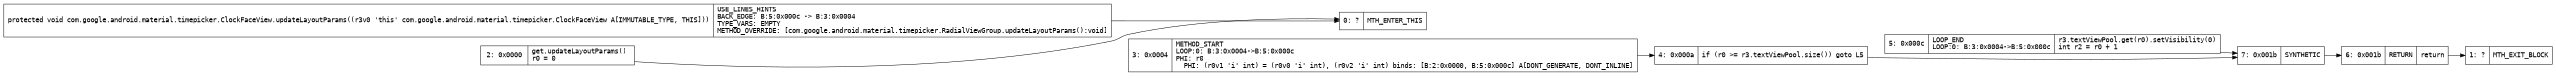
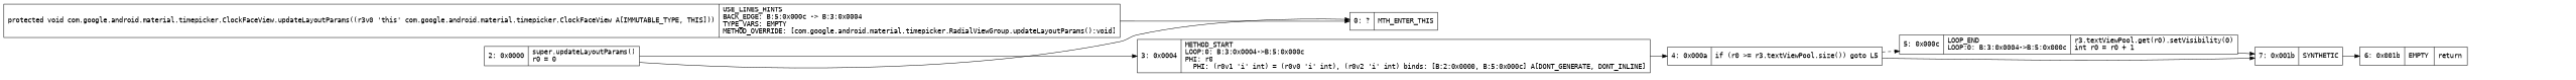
  digraph {
    fontname="DejaVu Sans Mono"
    rankdir=LR
    node [fontname="DejaVu Sans Mono" shape=record]
    edge [fontname="DejaVu Sans Mono"]
    n1 [label="{0\:\ ?|MTH_ENTER_THIS\l}"]
-   n2 [label="{2\:\ 0x0000|get.updateLayoutParams()\lr0 = 0\l}"]
+   n2 [label="{2\:\ 0x0000|super.updateLayoutParams()\lr0 = 0\l}"]
    n3 [label="{3\:\ 0x0004|METHOD_START\lLOOP:0: B:3:0x0004\-\>B:5:0x000c\lPHI: r0 \l  PHI: (r0v1 'i' int) = (r0v0 'i' int), (r0v2 'i' int) binds: [B:2:0x0000, B:5:0x000c] A[DONT_GENERATE, DONT_INLINE]\l}"]
    n4 [label="{4\:\ 0x000a|if (r0 \>= r3.textViewPool.size()) goto L5\l}"]
-   n5 [label="{5\:\ 0x000c|LOOP_END\lLOOP:0: B:3:0x0004\-\>B:5:0x000c\l|r3.textViewPool.get(r0).setVisibility(0)\lint r2 = r0 + 1\l}"]
+   n5 [label="{5\:\ 0x000c|LOOP_END\lLOOP:0: B:3:0x0004\-\>B:5:0x000c\l|r3.textViewPool.get(r0).setVisibility(0)\lint r0 = r0 + 1\l}"]
    n6 [label="{7\:\ 0x001b|SYNTHETIC\l}"]
-   n7 [label="{6\:\ 0x001b|RETURN\l|return\l}"]
-   n8 [label="{1\:\ ?|MTH_EXIT_BLOCK\l}"]
+   n7 [label="{6\:\ 0x001b|EMPTY\l|return\l}"]
    n9 [label="{protected void com.google.android.material.timepicker.ClockFaceView.updateLayoutParams((r3v0 'this' com.google.android.material.timepicker.ClockFaceView A[IMMUTABLE_TYPE, THIS]))  | USE_LINES_HINTS\lBACK_EDGE: B:5:0x000c \-\> B:3:0x0004\lTYPE_VARS: EMPTY\lMETHOD_OVERRIDE: [com.google.android.material.timepicker.RadialViewGroup.updateLayoutParams():void]\l}"]
    n2 -> n1
+   n2 -> n3
    n3 -> n4
+   n4 -> n5 [style=dashed]
    n4 -> n6
    n5 -> n6
    n6 -> n7
-   n7 -> n8
    n9 -> n1
  }
